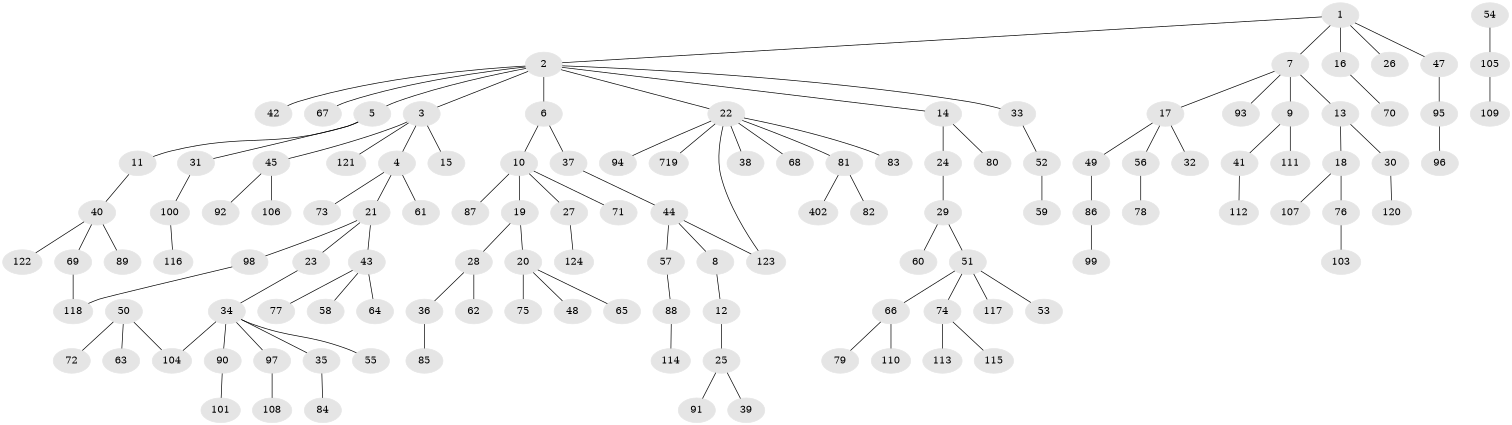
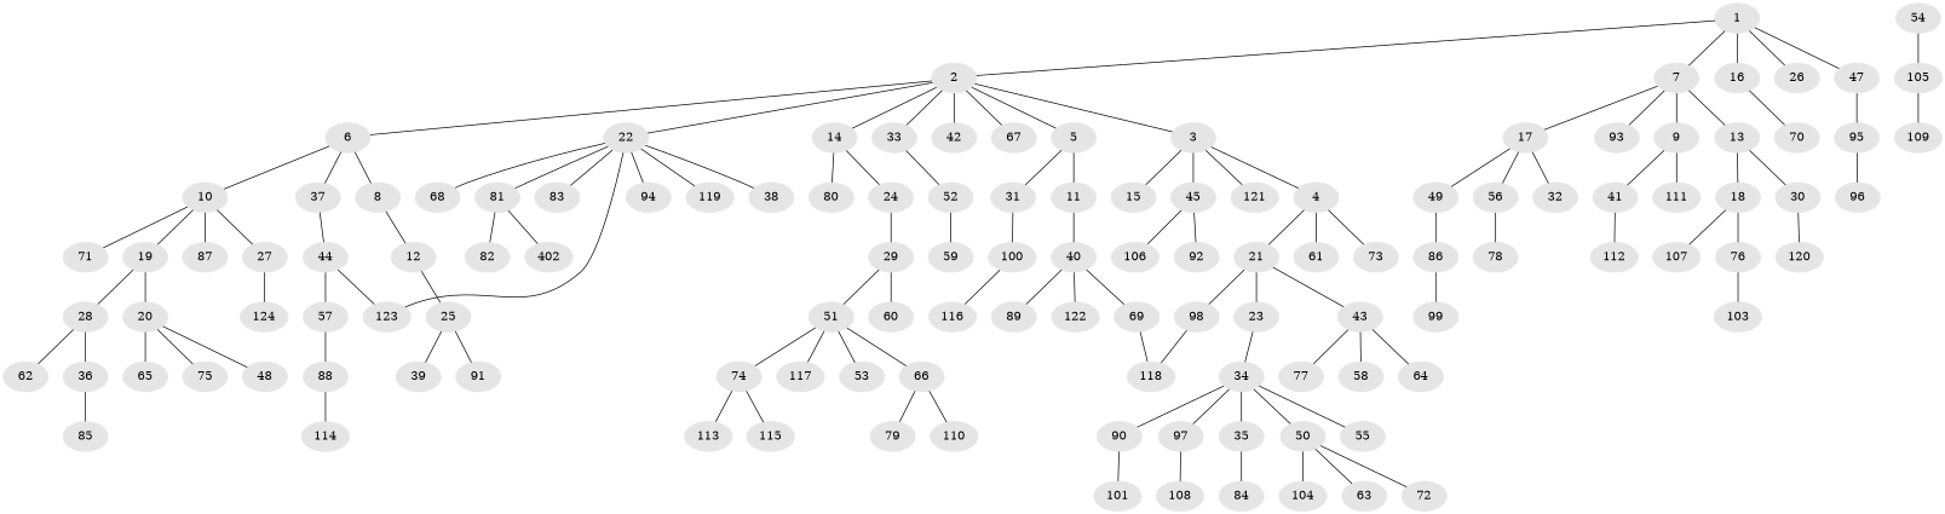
  graph {
    node [color=gray90 style=filled]
    1
    2
    7
    16
    26
    47
    3
    5
    6
    14
    22
    33
    42
    67
    9
    13
    17
    93
    70
    95
    4
    15
    45
    121
    11
    31
    8
    10
    37
    24
    80
    38
    68
    81
    83
    94
-   119 [label=719]
+   119
    123
    52
    21
    61
    73
    92
    106
    23
    43
    98
    40
    100
    12
    19
    27
    71
    87
    44
    41
    111
    18
    30
    32
    49
    56
    25
    112
    20
    28
    124
    69
    89
    122
    39
    91
    76
    107
    120
    29
    86
    78
    103
    48
    65
    75
    36
    62
    34
    58
    64
    77
    118
    82
    n91 [label=402]
    35
    50
    55
    90
    97
    51
    60
    85
    53
    66
    74
    117
    116
    59
    84
    63
    72
    104
    101
    108
    57
    88
    54
    105
    96
    99
    79
    110
    113
    115
    109
    114
    1 -- 2
    1 -- 7
    1 -- 16
    1 -- 26
    1 -- 47
    2 -- 3
    2 -- 5
    2 -- 6
    2 -- 14
    2 -- 22
    2 -- 33
    2 -- 42
    2 -- 67
    7 -- 9
    7 -- 13
    7 -- 17
    7 -- 93
    16 -- 70
    47 -- 95
    3 -- 4
    3 -- 15
    3 -- 45
    3 -- 121
    5 -- 11
    5 -- 31
-   44 -- 8
+   6 -- 8
    6 -- 10
    6 -- 37
    14 -- 24
    14 -- 80
    22 -- 38
    22 -- 68
    22 -- 81
    22 -- 83
    22 -- 94
    22 -- 119
    22 -- 123
    33 -- 52
    9 -- 41
    9 -- 111
    13 -- 18
    13 -- 30
    17 -- 32
    17 -- 49
    17 -- 56
    95 -- 96
    4 -- 21
    4 -- 61
    4 -- 73
    45 -- 92
    45 -- 106
    11 -- 40
    31 -- 100
    8 -- 12
    10 -- 19
    10 -- 27
    10 -- 71
    10 -- 87
    37 -- 44
    24 -- 29
    81 -- 82
    81 -- n91
    52 -- 59
    21 -- 23
    21 -- 43
    21 -- 98
    23 -- 34
    43 -- 58
    43 -- 64
    43 -- 77
    98 -- 118
    40 -- 69
    40 -- 89
    40 -- 122
    100 -- 116
    12 -- 25
    19 -- 20
    19 -- 28
    27 -- 124
    44 -- 123
    44 -- 57
    41 -- 112
    18 -- 76
    18 -- 107
    30 -- 120
    49 -- 86
    56 -- 78
    25 -- 39
    25 -- 91
    20 -- 48
    20 -- 65
    20 -- 75
    28 -- 36
    28 -- 62
    69 -- 118
    76 -- 103
    29 -- 51
    29 -- 60
    86 -- 99
    36 -- 85
    34 -- 35
-   34 -- 104
+   34 -- 50
    34 -- 55
    34 -- 90
    34 -- 97
    35 -- 84
    50 -- 63
    50 -- 72
    50 -- 104
    90 -- 101
    97 -- 108
    51 -- 53
    51 -- 66
    51 -- 74
    51 -- 117
    66 -- 79
    66 -- 110
    74 -- 113
    74 -- 115
    57 -- 88
    88 -- 114
    54 -- 105
    105 -- 109
  }
